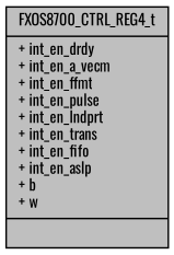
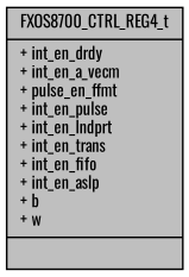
  digraph {
    fontname=Oswald
-   n1 [color=black fillcolor=grey75 fontcolor=black fontname=Oswald fontsize=10 height=0.2 label="{FXOS8700_CTRL_REG4_t\n|+ int_en_drdy\l+ int_en_a_vecm\l+ int_en_ffmt\l+ int_en_pulse\l+ int_en_lndprt\l+ int_en_trans\l+ int_en_fifo\l+ int_en_aslp\l+ b\l+ w\l|}" shape=record style=filled width=0.4]
+   n1 [color=black fillcolor=grey75 fontcolor=black fontname=Oswald fontsize=10 height=0.2 label="{FXOS8700_CTRL_REG4_t\n|+ int_en_drdy\l+ int_en_a_vecm\l+ pulse_en_ffmt\l+ int_en_pulse\l+ int_en_lndprt\l+ int_en_trans\l+ int_en_fifo\l+ int_en_aslp\l+ b\l+ w\l|}" shape=record style=filled width=0.4]
  }
